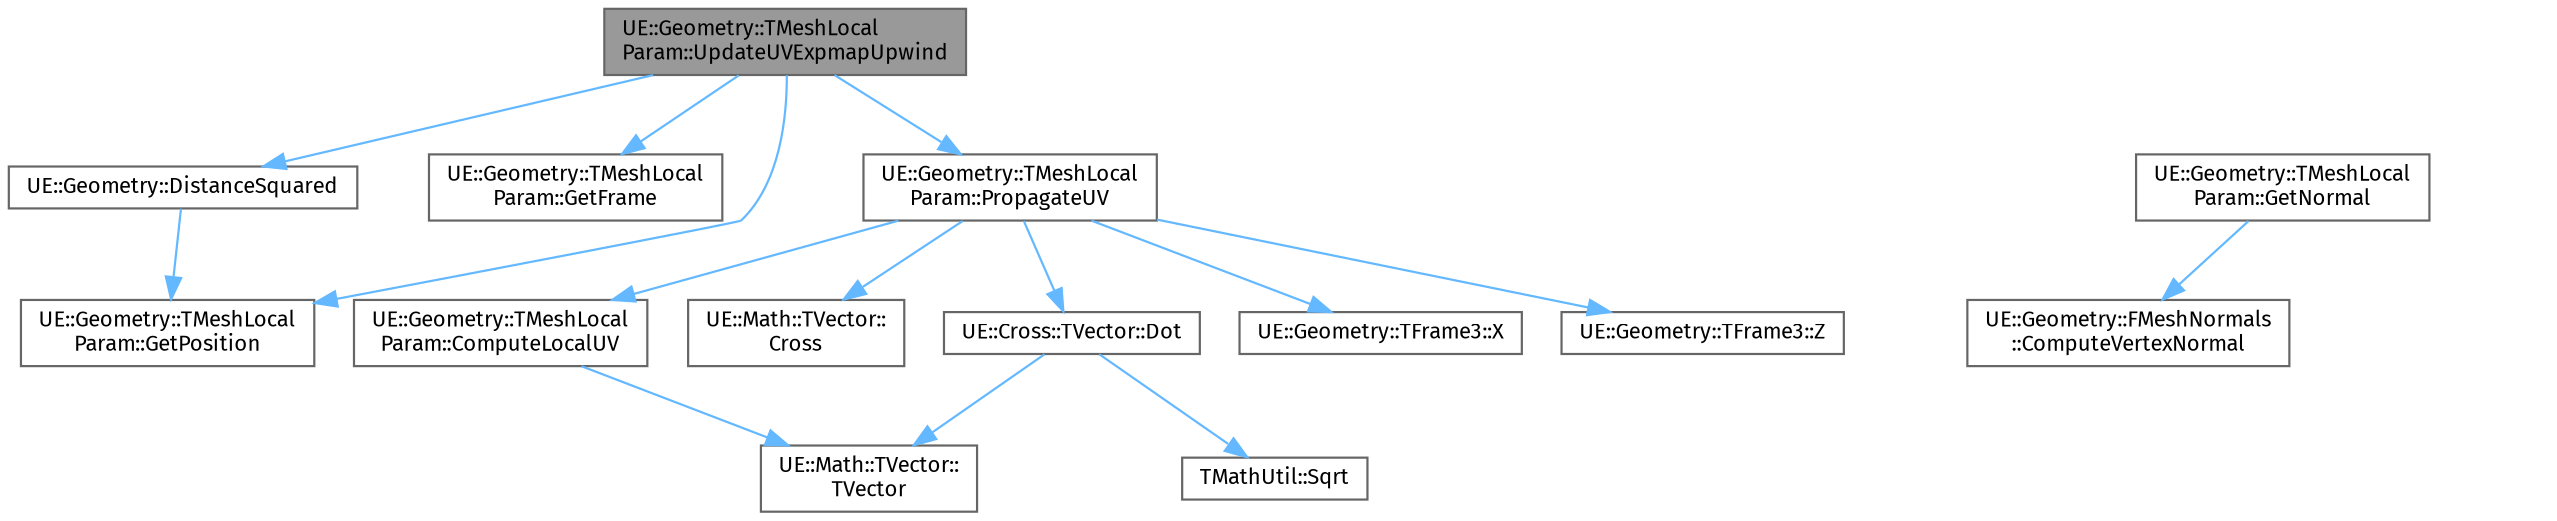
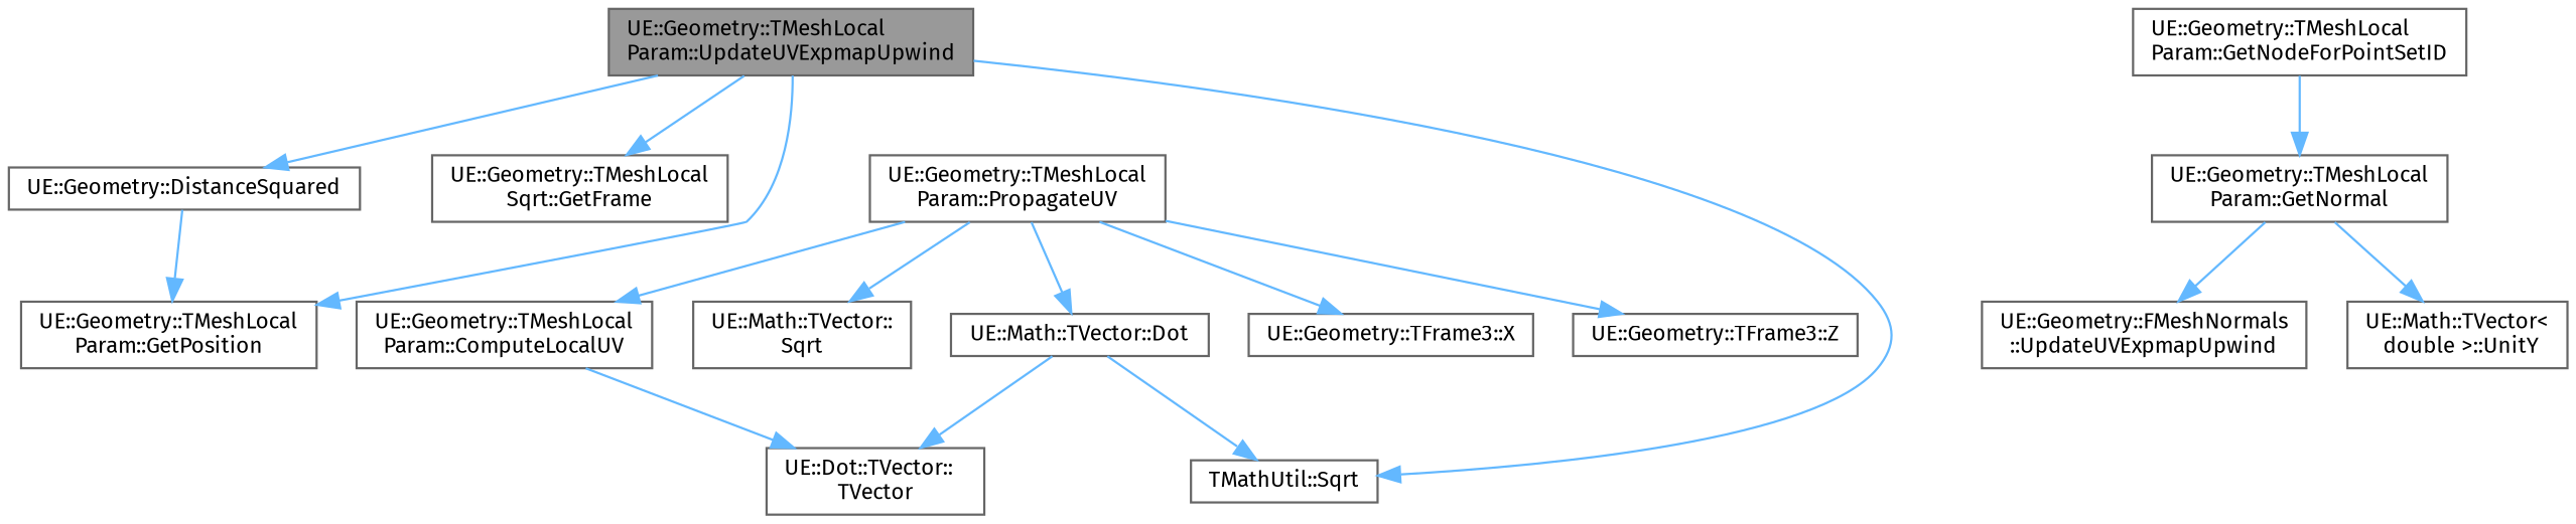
  digraph {
    fontname="Fira Sans"
    rankdir=TB
    node [color=grey40 fillcolor=white fontname="Fira Sans" fontsize=10 shape=box style=filled]
    edge [color=steelblue1 fontname="Fira Sans" fontsize=10 labelfontname=Helvetica labelfontsize=10 style=solid]
    n1 [color=gray40 fillcolor=grey60 fontcolor=black height=0.2 label="UE::Geometry::TMeshLocal\lParam::UpdateUVExpmapUpwind" width=0.4]
    n2 [height=0.2 label="UE::Geometry::DistanceSquared" width=0.4]
-   n3 [height=0.2 label="UE::Geometry::TMeshLocal\lParam::GetFrame" width=0.4]
+   n3 [height=0.2 label="UE::Geometry::TMeshLocal\lSqrt::GetFrame" width=0.4]
    n4 [height=0.2 label="UE::Geometry::TMeshLocal\lParam::GetPosition" width=0.4]
    n5 [height=0.2 label="UE::Geometry::TMeshLocal\lParam::PropagateUV" width=0.4]
+   n6 [height=0.2 label="UE::Geometry::TMeshLocal\lParam::GetNodeForPointSetID" width=0.4]
    n7 [height=0.2 label="UE::Geometry::TMeshLocal\lParam::GetNormal" width=0.4]
    n8 [height=0.2 label="UE::Geometry::TMeshLocal\lParam::ComputeLocalUV" width=0.4]
-   n9 [height=0.2 label="UE::Math::TVector::\lCross" width=0.4]
-   n10 [height=0.2 label="UE::Cross::TVector::Dot" width=0.4]
+   n9 [height=0.2 label="UE::Math::TVector::\lSqrt" width=0.4]
+   n10 [height=0.2 label="UE::Math::TVector::Dot" width=0.4]
    n11 [height=0.2 label="UE::Geometry::TFrame3::X" width=0.4]
    n12 [height=0.2 label="UE::Geometry::TFrame3::Z" width=0.4]
-   n13 [height=0.2 label="UE::Geometry::FMeshNormals\l::ComputeVertexNormal" width=0.4]
-   n15 [height=0.2 label="UE::Math::TVector::\lTVector" width=0.4]
+   n13 [height=0.2 label="UE::Geometry::FMeshNormals\l::UpdateUVExpmapUpwind" width=0.4]
+   n14 [height=0.2 label="UE::Math::TVector\<\l double \>::UnitY" width=0.4]
+   n15 [height=0.2 label="UE::Dot::TVector::\lTVector" width=0.4]
    n16 [height=0.2 label="TMathUtil::Sqrt" width=0.4]
    n1 -> n2
    n1 -> n3
    n1 -> n4
-   n1 -> n5
+   n1 -> n16
    n2 -> n4
    n5 -> n8
    n5 -> n9
    n5 -> n10
    n5 -> n11
    n5 -> n12
+   n6 -> n7
    n7 -> n13
+   n7 -> n14
    n8 -> n15
    n10 -> n15
    n10 -> n16
  }
